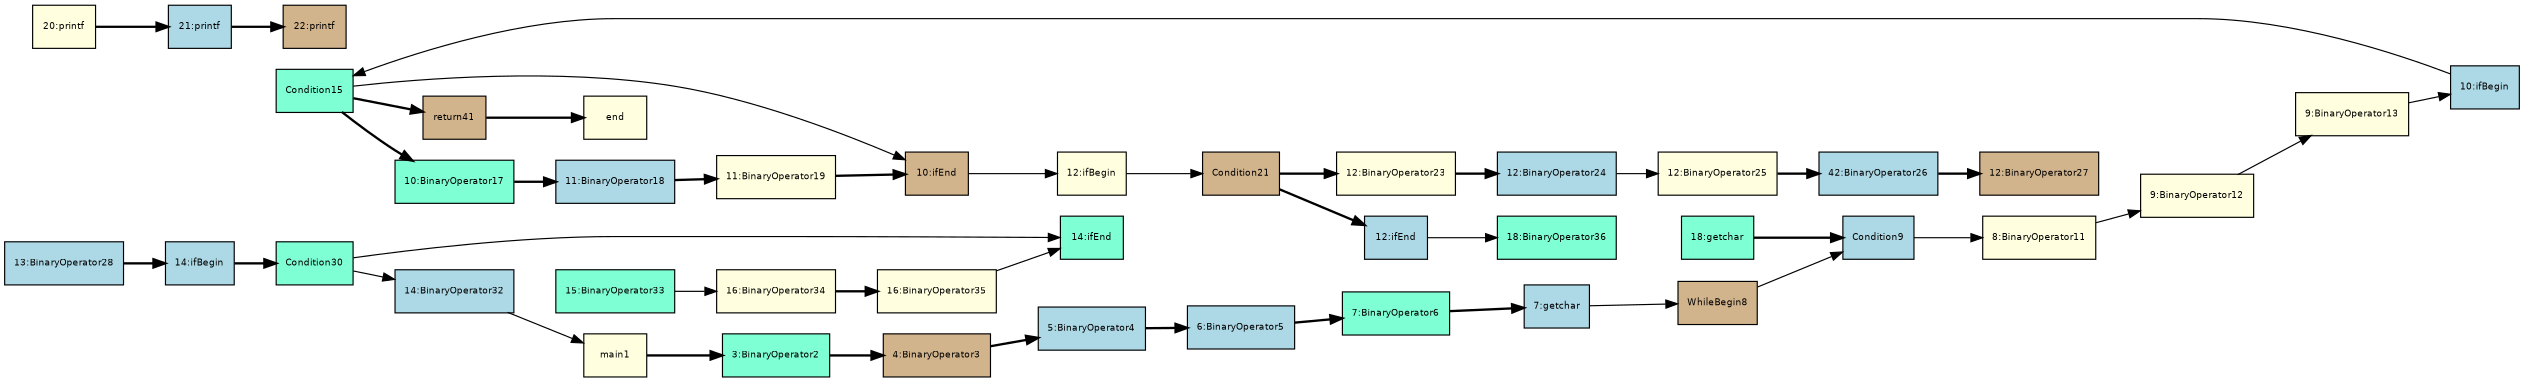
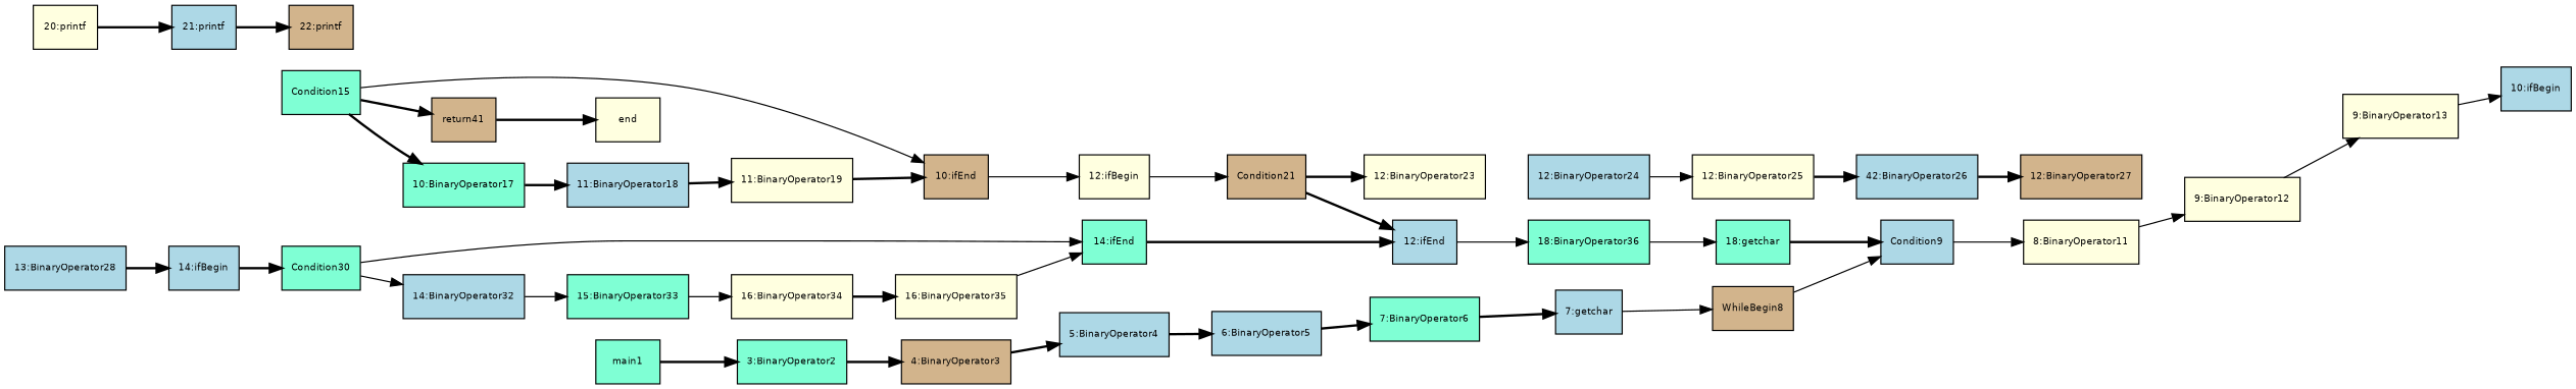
  digraph {
    fontname="Bitstream Vera Sans"
    fontsize=8
    rankdir=LR
    node [fillcolor=lightblue fontname="Bitstream Vera Sans" fontsize=8 shape=record style=filled]
    edge [fontname="Bitstream Vera Sans" fontsize=8 style=bold]
    n1 [fillcolor=lightyellow label=end]
-   n2 [fillcolor=lightyellow label=main1]
+   n2 [fillcolor=aquamarine label=main1]
    n3 [fillcolor=aquamarine label="3:BinaryOperator2"]
    n4 [fillcolor=tan label="4:BinaryOperator3"]
    n5 [label="5:BinaryOperator4"]
    n6 [label="6:BinaryOperator5"]
    n7 [fillcolor=aquamarine label="7:BinaryOperator6"]
    n8 [label="7:getchar"]
    n9 [fillcolor=tan label=WhileBegin8]
    n10 [label=Condition9]
    n11 [fillcolor=lightyellow label="8:BinaryOperator11"]
    n12 [fillcolor=lightyellow label="9:BinaryOperator12"]
    n13 [fillcolor=lightyellow label="20:printf"]
    n14 [label="21:printf"]
    n15 [fillcolor=tan label="22:printf"]
    n16 [fillcolor=tan label=return41]
    n17 [fillcolor=lightyellow label="9:BinaryOperator13"]
    n18 [label="10:ifBegin"]
    n19 [fillcolor=aquamarine label=Condition15]
    n20 [fillcolor=tan label="10:ifEnd"]
    n21 [fillcolor=aquamarine label="10:BinaryOperator17"]
    n22 [fillcolor=lightyellow label="12:ifBegin"]
    n23 [label="11:BinaryOperator18"]
    n24 [fillcolor=tan label=Condition21]
    n25 [label="12:ifEnd"]
    n26 [fillcolor=lightyellow label="12:BinaryOperator23"]
    n27 [fillcolor=aquamarine label="18:BinaryOperator36"]
    n28 [label="12:BinaryOperator24"]
    n29 [fillcolor=aquamarine label="18:getchar"]
    n30 [fillcolor=lightyellow label="12:BinaryOperator25"]
    n31 [label="42:BinaryOperator26"]
    n32 [fillcolor=tan label="12:BinaryOperator27"]
    n33 [label="13:BinaryOperator28"]
    n34 [label="14:ifBegin"]
    n35 [fillcolor=aquamarine label=Condition30]
    n36 [fillcolor=aquamarine label="14:ifEnd"]
    n37 [label="14:BinaryOperator32"]
    n38 [fillcolor=aquamarine label="15:BinaryOperator33"]
    n39 [fillcolor=lightyellow label="16:BinaryOperator34"]
    n40 [fillcolor=lightyellow label="16:BinaryOperator35"]
    n41 [fillcolor=lightyellow label="11:BinaryOperator19"]
    n2 -> n3
    n3 -> n4
    n4 -> n5
    n5 -> n6
    n6 -> n7
    n7 -> n8
    n8 -> n9 [style=solid]
    n9 -> n10 [style=solid]
    n10 -> n11 [style=solid]
    n11 -> n12 [style=solid]
    n12 -> n17 [style=solid]
    n13 -> n14
    n14 -> n15
    n16 -> n1
    n17 -> n18 [style=solid]
-   n18 -> n19 [style=solid]
    n19 -> n16
    n19 -> n20 [style=solid]
    n19 -> n21
    n20 -> n22 [style=solid]
    n21 -> n23
    n22 -> n24 [style=solid]
    n23 -> n41
    n24 -> n25
    n24 -> n26
    n25 -> n27 [style=solid]
-   n26 -> n28
+   n27 -> n29 [style=solid]
    n28 -> n30 [style=solid]
    n29 -> n10
    n30 -> n31
    n31 -> n32
    n33 -> n34
    n34 -> n35
    n35 -> n36 [style=solid]
    n35 -> n37 [style=solid]
-   n37 -> n2 [style=solid]
+   n36 -> n25
+   n37 -> n38 [style=solid]
    n38 -> n39 [style=solid]
    n39 -> n40
    n40 -> n36 [style=solid]
    n41 -> n20
  }
